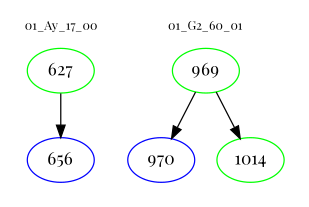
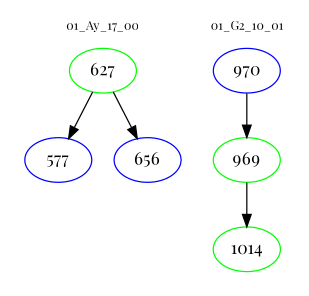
  digraph {
    fontname="Playfair Display"
    node [color=green fontname="Playfair Display"]
    edge [color=black fontname="Playfair Display"]
    n1 [label=627]
+   n2 [color=blue label=577]
    n3 [color=blue label=656]
    n4 [label=969]
    n5 [color=blue label=970]
    n6 [label=1014]
    subgraph cluster_1 {
      color=white
      fontsize=10
      label="01_Ay_17_00"
      n1
+     n2
      n3
    }
    subgraph cluster_2 {
      color=white
      fontsize=10
-     label="01_G2_60_01"
+     label="01_G2_10_01"
      n4
      n5
      n6
    }
+   n1 -> n2
    n1 -> n3
-   n4 -> n5
+   n5 -> n4
    n4 -> n6
  }
